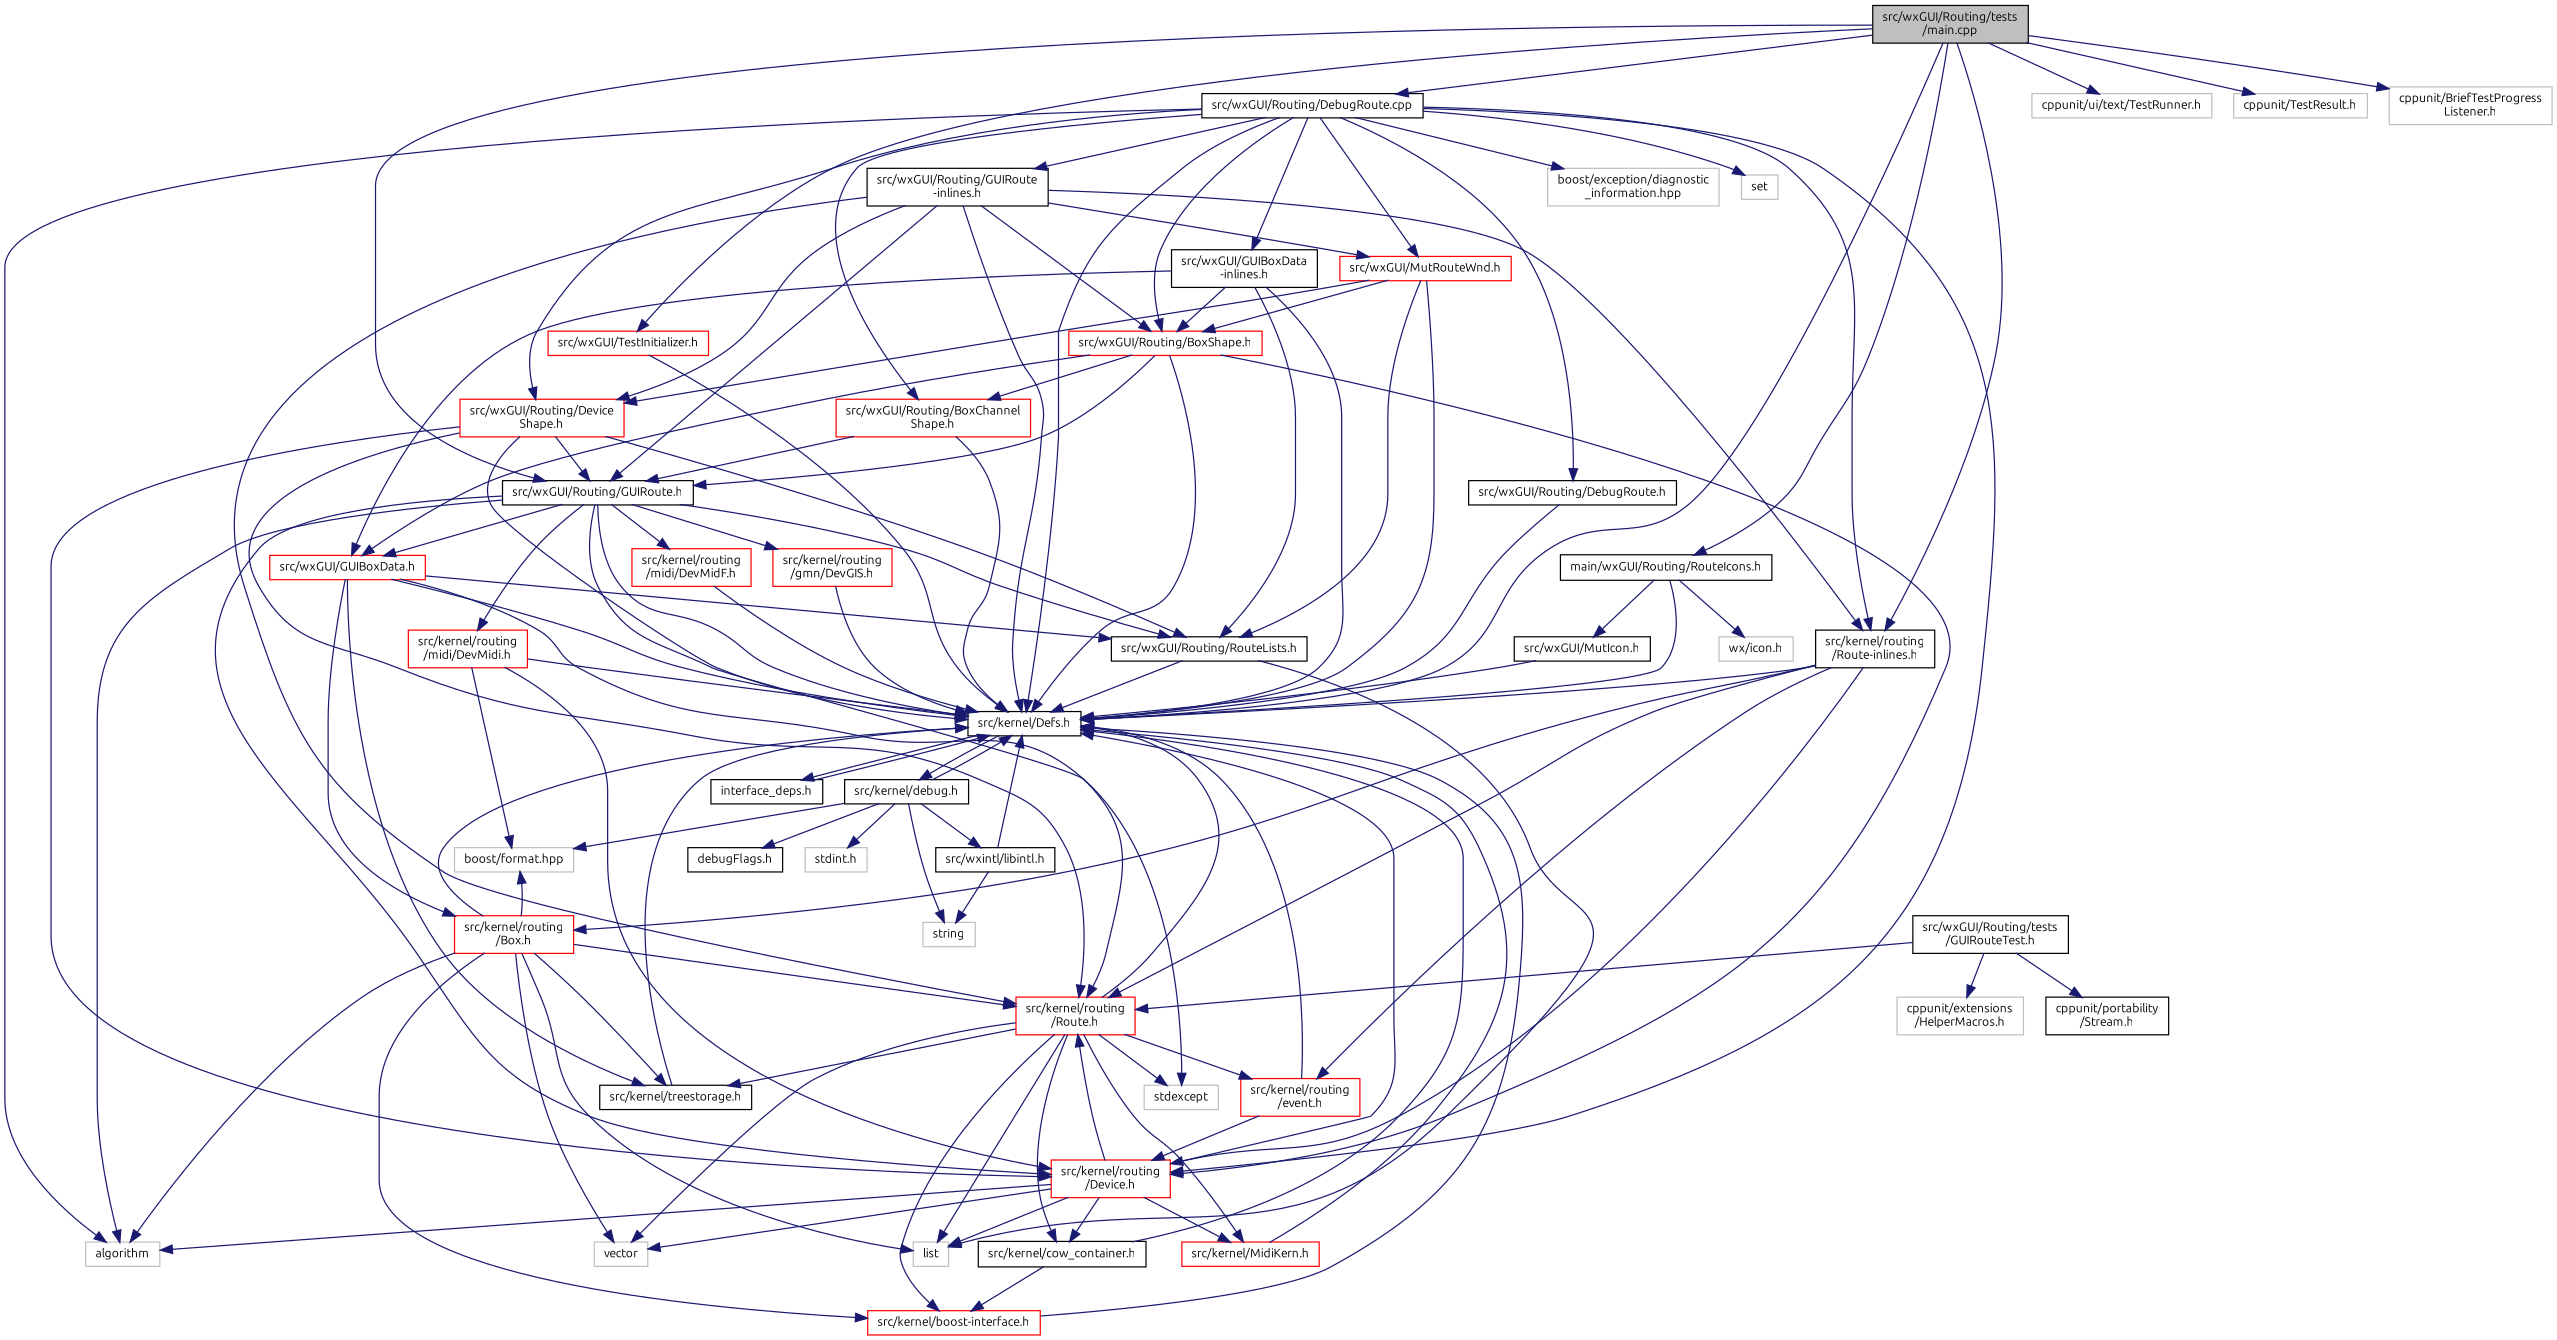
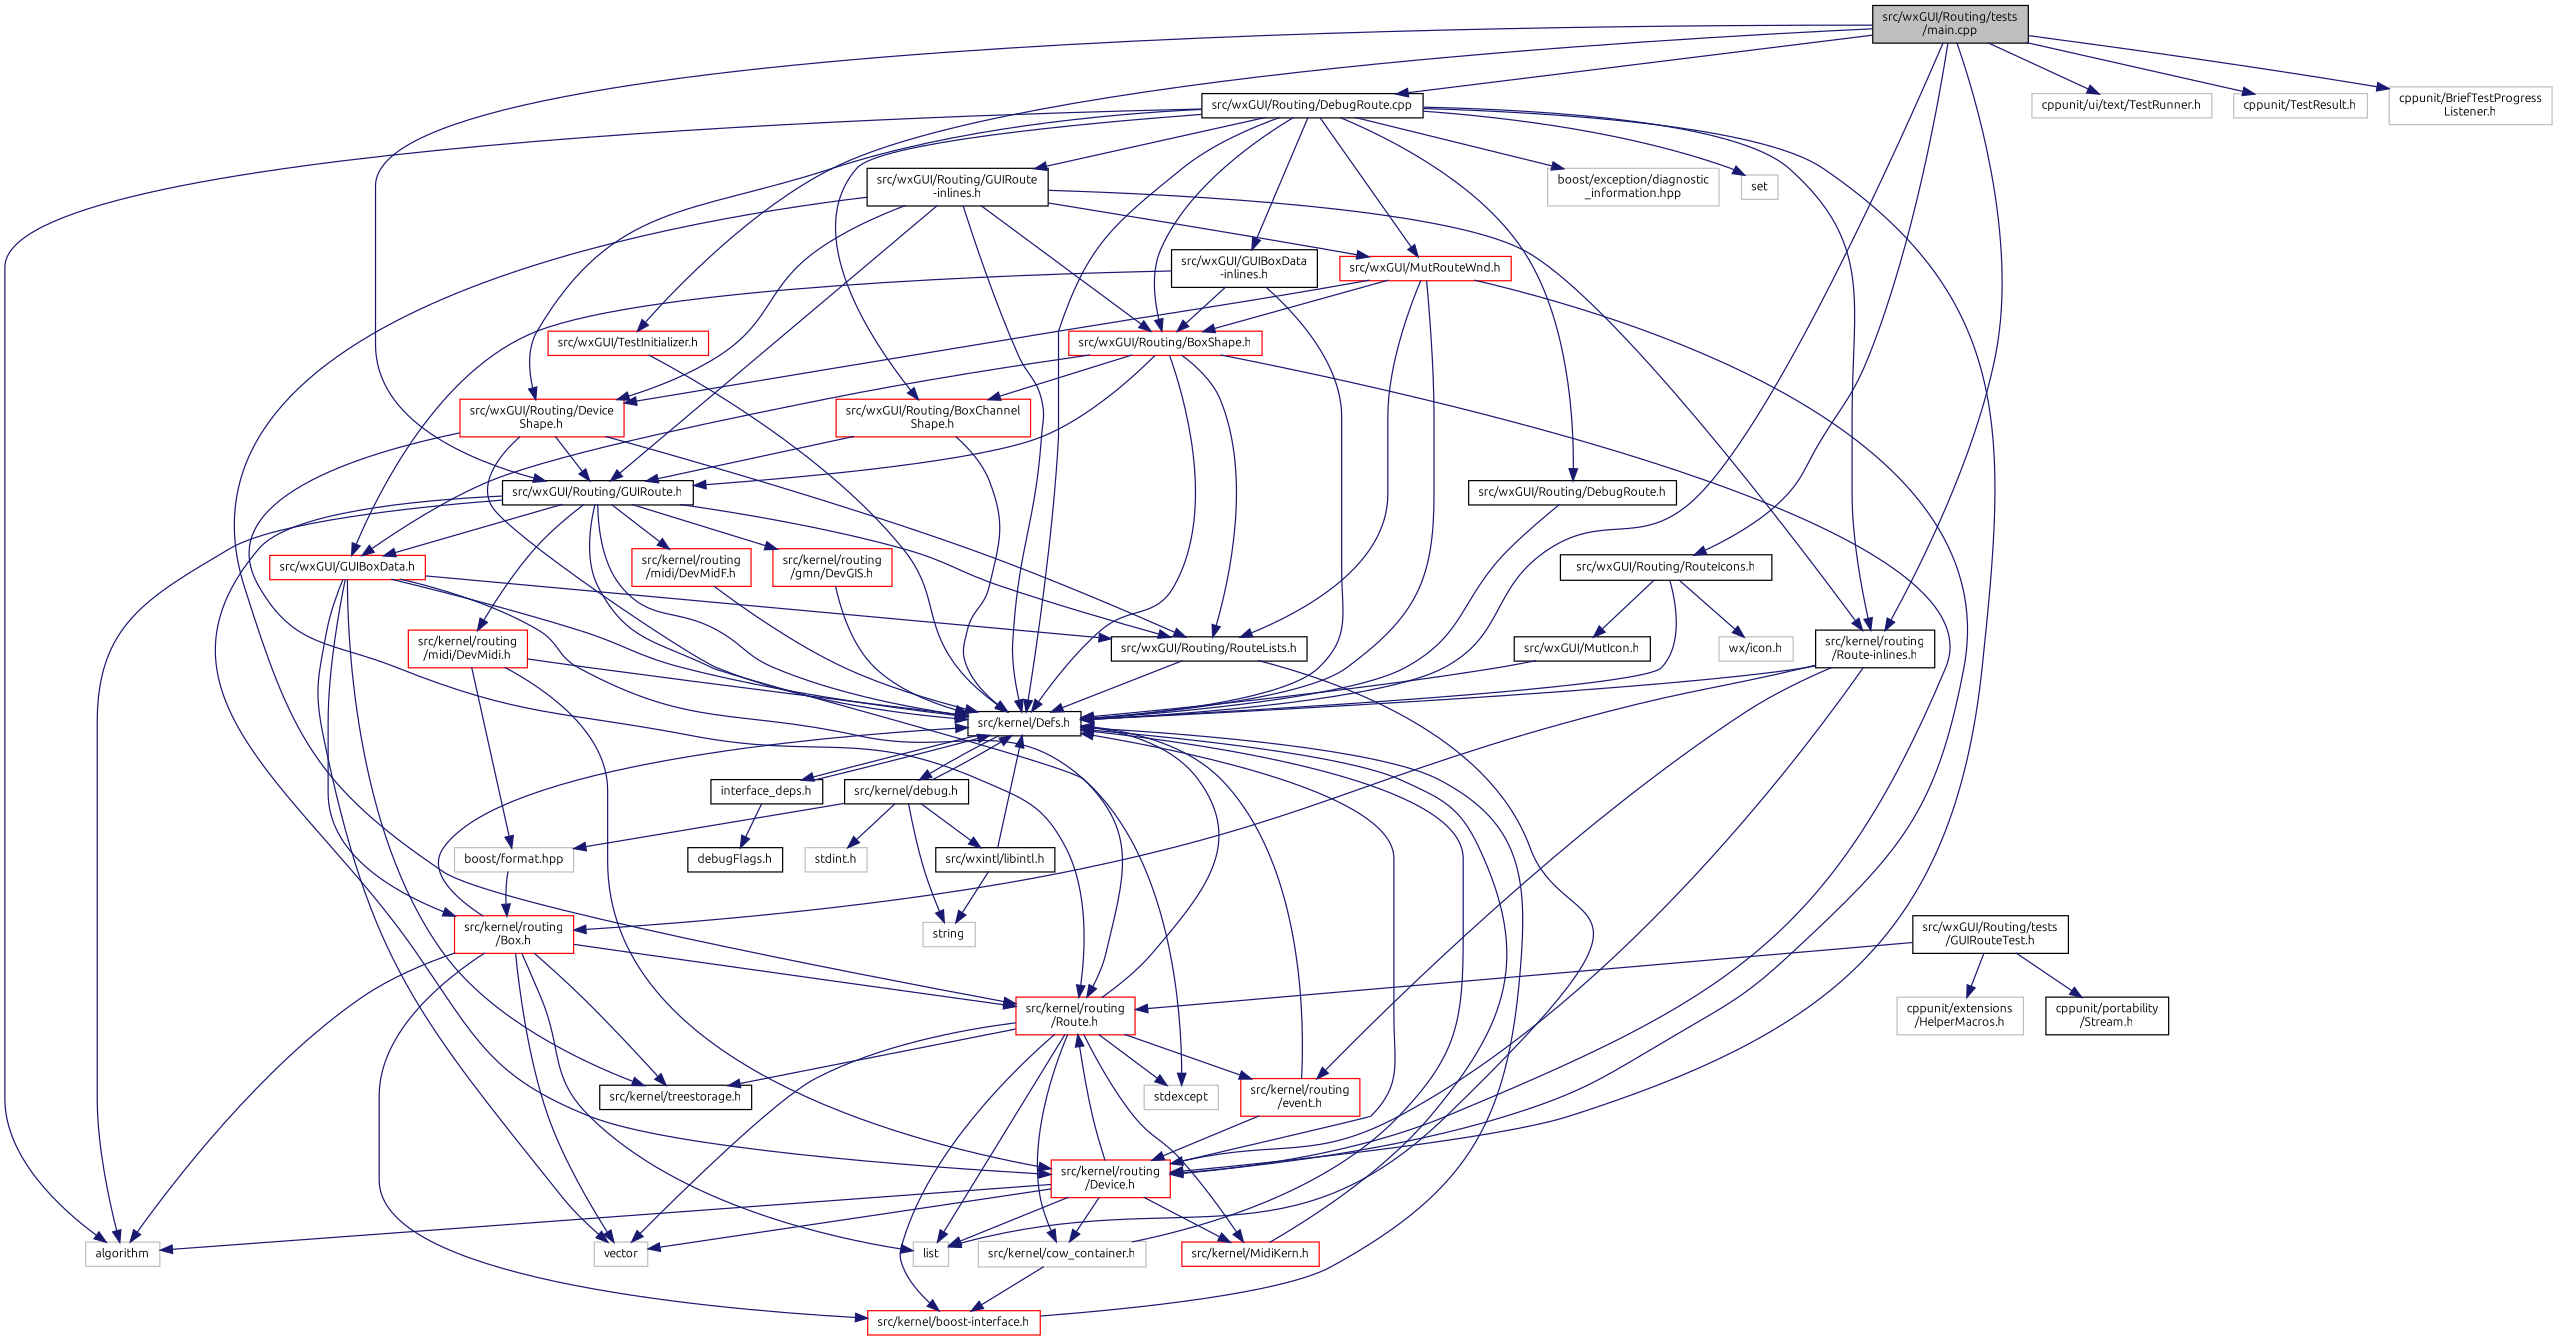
  digraph {
    fontname=Ubuntu
    node [color=black fillcolor=white fontname=Ubuntu fontsize=10 shape=record style=filled]
    edge [color=midnightblue fontname=Ubuntu fontsize=10 labelfontname=Sans labelfontsize=10 style=solid]
    n1 [fillcolor=grey75 fontcolor=black height=0.2 label="src/wxGUI/Routing/tests\l/main.cpp" width=0.4]
    n2 [height=0.2 label="src/kernel/Defs.h" width=0.4]
-   n3 [height=0.2 label="main/wxGUI/Routing/RouteIcons.h" width=0.4]
+   n3 [height=0.2 label="src/wxGUI/Routing/RouteIcons.h" width=0.4]
    n4 [height=0.2 label="src/wxGUI/Routing/GUIRoute.h" width=0.4]
    n5 [height=0.2 label="src/kernel/routing\l/Route-inlines.h" width=0.4]
    n6 [color=red height=0.2 label="src/wxGUI/TestInitializer.h" width=0.4]
    n7 [color=grey75 height=0.2 label="cppunit/ui/text/TestRunner.h" width=0.4]
    n8 [color=grey75 height=0.2 label="cppunit/TestResult.h" width=0.4]
    n9 [color=grey75 height=0.2 label="cppunit/BriefTestProgress\lListener.h" width=0.4]
    n10 [height=0.2 label="src/wxGUI/Routing/DebugRoute.cpp" width=0.4]
    n11 [height=0.2 label="interface_deps.h" width=0.4]
    n12 [height=0.2 label="src/kernel/debug.h" width=0.4]
    n13 [height=0.2 label="src/wxGUI/Routing/tests\l/GUIRouteTest.h" width=0.4]
    n14 [color=grey75 height=0.2 label="cppunit/extensions\l/HelperMacros.h" width=0.4]
    n15 [height=0.2 label="cppunit/portability\l/Stream.h" width=0.4]
    n16 [color=red height=0.2 label="src/kernel/routing\l/Route.h" width=0.4]
    n17 [height=0.2 label="src/wxGUI/MutIcon.h" width=0.4]
    n18 [color=grey75 height=0.2 label="wx/icon.h" width=0.4]
    n19 [color=red height=0.2 label="src/kernel/routing\l/Device.h" width=0.4]
    n20 [color=grey75 height=0.2 label=algorithm width=0.4]
    n21 [color=red height=0.2 label="src/kernel/routing\l/midi/DevMidi.h" width=0.4]
    n22 [color=red height=0.2 label="src/kernel/routing\l/midi/DevMidF.h" width=0.4]
    n23 [color=red height=0.2 label="src/kernel/routing\l/gmn/DevGIS.h" width=0.4]
    n24 [color=red height=0.2 label="src/wxGUI/GUIBoxData.h" width=0.4]
    n25 [height=0.2 label="src/wxGUI/Routing/RouteLists.h" width=0.4]
    n26 [color=red height=0.2 label="src/kernel/routing\l/event.h" width=0.4]
    n27 [color=red height=0.2 label="src/kernel/routing\l/Box.h" width=0.4]
    n28 [height=0.2 label="src/wxGUI/Routing/DebugRoute.h" width=0.4]
    n29 [color=grey75 height=0.2 label="boost/exception/diagnostic\l_information.hpp" width=0.4]
    n30 [color=grey75 height=0.2 label=set width=0.4]
    n31 [color=red height=0.2 label="src/wxGUI/Routing/Device\lShape.h" width=0.4]
    n32 [color=red height=0.2 label="src/wxGUI/MutRouteWnd.h" width=0.4]
    n33 [color=red height=0.2 label="src/wxGUI/Routing/BoxShape.h" width=0.4]
    n34 [color=red height=0.2 label="src/wxGUI/Routing/BoxChannel\lShape.h" width=0.4]
    n35 [height=0.2 label="src/wxGUI/Routing/GUIRoute\l-inlines.h" width=0.4]
    n36 [height=0.2 label="src/wxGUI/GUIBoxData\l-inlines.h" width=0.4]
    n37 [height=0.2 label="src/wxintl/libintl.h" width=0.4]
    n38 [color=grey75 height=0.2 label=string width=0.4]
    n39 [color=grey75 height=0.2 label="boost/format.hpp" width=0.4]
    n40 [color=grey75 height=0.2 label="stdint.h" width=0.4]
    n41 [height=0.2 label="debugFlags.h" width=0.4]
-   n42 [height=0.2 label="src/kernel/cow_container.h" width=0.4]
+   n42 [color=grey75 height=0.2 label="src/kernel/cow_container.h" width=0.4]
    n43 [color=red height=0.2 label="src/kernel/boost-interface.h" width=0.4]
    n44 [color=red height=0.2 label="src/kernel/MidiKern.h" width=0.4]
    n45 [height=0.2 label="src/kernel/treestorage.h" width=0.4]
    n46 [color=grey75 height=0.2 label=list width=0.4]
    n47 [color=grey75 height=0.2 label=vector width=0.4]
    n48 [color=grey75 height=0.2 label=stdexcept width=0.4]
    n1 -> n2
    n1 -> n3
    n1 -> n4
    n1 -> n5
    n1 -> n6
    n1 -> n7
    n1 -> n8
    n1 -> n9
    n1 -> n10
    n2 -> n11
    n2 -> n12
    n3 -> n2
    n3 -> n17
    n3 -> n18
    n4 -> n2
    n4 -> n16
    n4 -> n19
    n4 -> n20
    n4 -> n21
    n4 -> n22
    n4 -> n23
    n4 -> n24
    n4 -> n25
    n5 -> n2
-   n5 -> n16
    n5 -> n19
    n5 -> n26
    n5 -> n27
    n6 -> n2
    n10 -> n2
    n10 -> n5
    n10 -> n19
    n10 -> n20
    n10 -> n28
    n10 -> n29
    n10 -> n30
    n10 -> n31
    n10 -> n32
    n10 -> n33
    n10 -> n34
    n10 -> n35
    n10 -> n36
    n11 -> n2
    n12 -> n2
    n12 -> n37
    n12 -> n38
    n12 -> n39
    n12 -> n40
-   n12 -> n41
+   n11 -> n41
    n13 -> n14
    n13 -> n15
    n13 -> n16
    n16 -> n2
    n16 -> n26
    n16 -> n42
    n16 -> n43
    n16 -> n44
    n16 -> n45
    n16 -> n46
    n16 -> n47
    n16 -> n48
    n17 -> n2
    n19 -> n2
    n19 -> n16
    n19 -> n20
    n19 -> n42
    n19 -> n44
    n19 -> n46
    n19 -> n47
    n21 -> n2
    n21 -> n19
    n21 -> n39
    n22 -> n2
    n23 -> n2
    n24 -> n2
    n24 -> n25
    n24 -> n27
    n24 -> n45
+   n24 -> n47
    n24 -> n48
    n25 -> n2
    n25 -> n46
    n26 -> n2
    n26 -> n19
    n27 -> n2
    n27 -> n16
    n27 -> n20
-   n27 -> n39
+   n39 -> n27
    n27 -> n43
    n27 -> n45
    n27 -> n46
    n27 -> n47
    n28 -> n2
    n31 -> n2
    n31 -> n4
    n31 -> n16
-   n31 -> n19
+   n32 -> n19
    n31 -> n25
    n32 -> n2
    n32 -> n25
    n32 -> n31
    n32 -> n33
    n33 -> n2
    n33 -> n4
    n33 -> n19
    n33 -> n24
    n33 -> n34
    n34 -> n2
    n34 -> n4
    n35 -> n2
    n35 -> n4
    n35 -> n5
    n35 -> n16
    n35 -> n31
    n35 -> n32
    n35 -> n33
    n36 -> n2
    n36 -> n24
-   n36 -> n25
+   n33 -> n25
    n36 -> n33
    n37 -> n2
    n37 -> n38
    n42 -> n2
    n42 -> n43
    n43 -> n2
    n44 -> n2
-   n45 -> n2
  }
